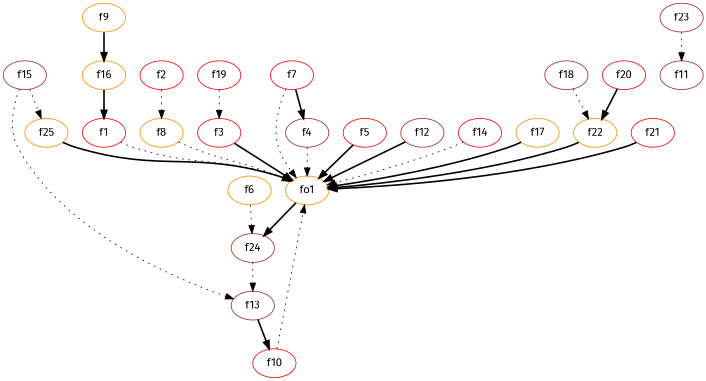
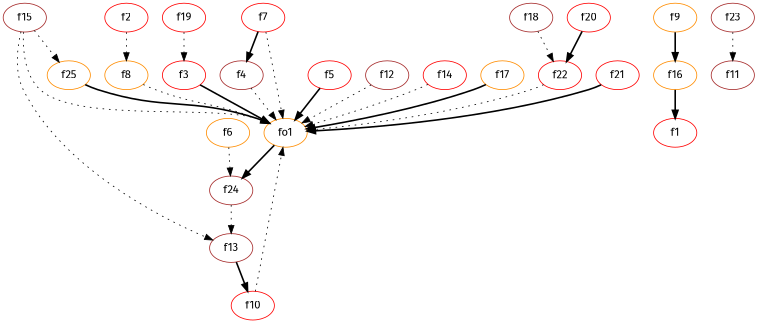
  strict digraph {
    fontname="Fira Sans"
    node [color=red fontname="Fira Sans"]
    edge [fontname="Fira Sans" style=dotted weight=2]
    fo1 [color=darkorange]
    f1
    f24 [color=brown]
    f8 [color=darkorange]
    f2
    f3
    f4 [color=brown]
    f5
    f6 [color=darkorange]
    f13 [color=brown]
    f7
    f9 [color=darkorange]
    f16 [color=darkorange]
    f10
    f11 [color=brown]
    f12 [color=brown]
    f14
    f15 [color=brown]
    f25 [color=darkorange]
    f17 [color=darkorange]
    f18 [color=brown]
-   f22 [color=darkorange]
+   f22
    f19
    f20
    f21
    f23 [color=brown]
    fo1 -> f24 [style=bold]
-   f1 -> fo1
+   f15 -> fo1
    f24 -> f13
    f8 -> fo1
    f2 -> f8
    f3 -> fo1 [style=bold]
    f4 -> fo1
    f5 -> fo1 [style=bold]
    f6 -> f24
    f13 -> f10 [style=bold]
    f7 -> fo1
    f7 -> f4 [style=bold]
    f9 -> f16 [style=bold]
    f16 -> f1 [style=bold]
    f10 -> fo1
-   f12 -> fo1 [style=bold]
+   f12 -> fo1
    f14 -> fo1
    f15 -> f13
    f15 -> f25
    f25 -> fo1 [style=bold]
    f17 -> fo1 [style=bold]
    f18 -> f22
-   f22 -> fo1 [style=bold]
+   f22 -> fo1
    f19 -> f3
    f20 -> f22 [style=bold]
    f21 -> fo1 [style=bold]
    f23 -> f11
  }
